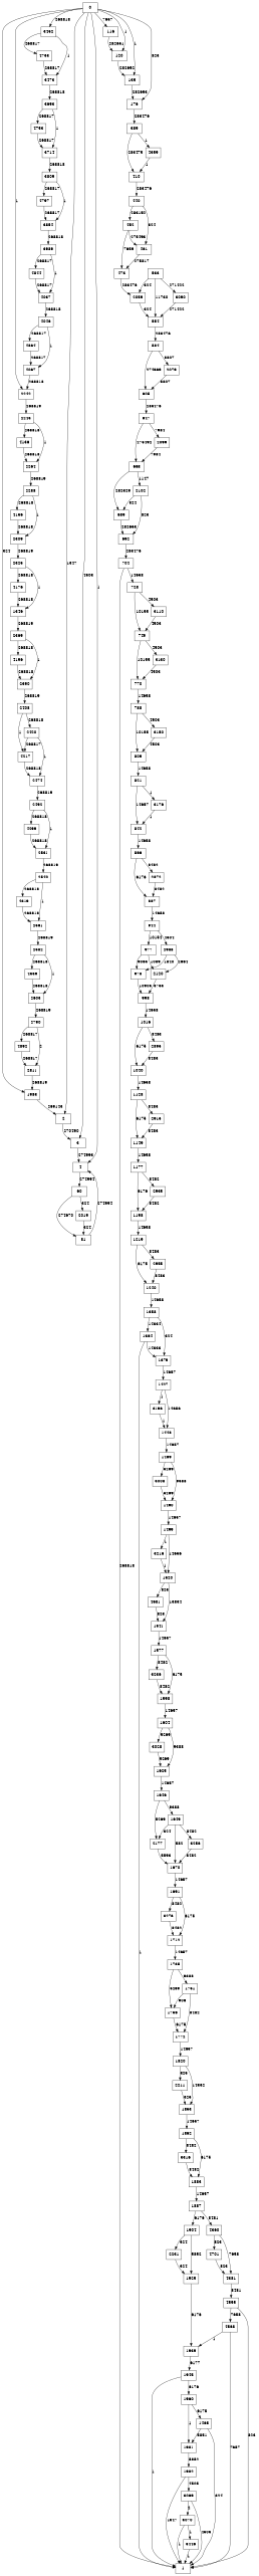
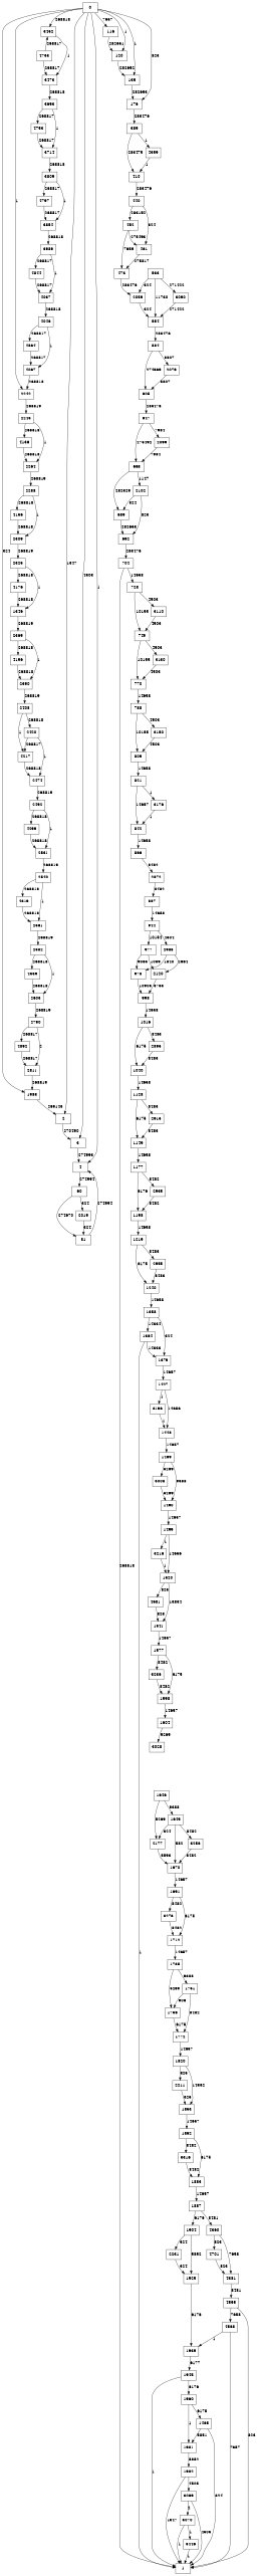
  digraph {
    rankdir=TB
    node [shape=rectangle]
    2
    3
    4
    60
    81
    2019
    116
    120
    135
    176
    389
    410
    4359
    440
    452
    461
    473
    2059
    533
    554
    3090
    584
    605
    2079
    647
    668
    2099
    689
    2102
    692
    704
    1
    728
    749
    3110
    770
    3130
    788
    809
    3150
    821
    842
    3176
    866
    887
    2872
    944
    977
    2988
    978
    2120
    998
    1016
    1040
    2895
    1128
    1149
    2915
    1177
    1198
    2935
    1219
    1240
    2955
    1358
    1364
    1379
    1427
    1448
    3196
    1469
    1490
    3008
    1499
    1520
    3216
    1541
    4681
    1577
    1598
    3236
    1604
-   1625
    3028
    1646
    1649
    2177
    1670
    3256
    1691
    1712
    3276
    1735
    1751
    1756
    1772
    1820
    1853
    2211
    1862
    1883
    3316
    1887
    4360
    1904
    4381
    4701
    1925
    2231
    4555
    1939
    1945
    1960
    n114 [label=1465]
    1981
    1982
    3069
    3070
    3446
    1983
    2242
    2243
    2264
    4136
    2288
    2309
    4156
    2325
    n129 [label=1346]
    4176
    2369
    2390
    4196
    2408
    2420
    4217
    2474
    2492
    2531
    4299
    2540
    2561
    4319
    2582
    2603
    4339
    2790
    2811
    4892
    3452
    3473
    4733
    3693
    3714
    4753
    3809
    3854
    4797
    3989
    4037
    4844
    4046
    4067
    4864
    4568
    0
    2 -> 3 [label=270490]
    3 -> 4 [label=274993]
    4 -> 60 [label=274994]
    60 -> 81 [label=274670]
    60 -> 2019 [label=324]
    81 -> 4 [label=274994]
    2019 -> 81 [label=324]
    116 -> 120 [label=282651]
    120 -> 135 [label=282652]
    135 -> 176 [label=282653]
    176 -> 389 [label=283476]
    389 -> 410 [label=283475]
    389 -> 4359 [label=1]
    410 -> 440 [label=283476]
    4359 -> 410 [label=1]
    440 -> 452 [label=283152]
    440 -> 461 [label=324]
    452 -> 461 [label=275493]
    452 -> 473 [label=7659]
    461 -> 473 [label=275817]
    473 -> 2059 [label=283476]
    2059 -> 554 [label=324]
    533 -> 2059 [label=324]
    533 -> 554 [label=11730]
    533 -> 3090 [label=271422]
    554 -> 584 [label=283476]
    3090 -> 554 [label=271422]
    584 -> 605 [label=274669]
    584 -> 2079 [label=8807]
    605 -> 647 [label=283476]
    2079 -> 605 [label=8807]
    647 -> 668 [label=275492]
    647 -> 2099 [label=7984]
    668 -> 689 [label=282329]
    668 -> 2102 [label=1147]
    2099 -> 668 [label=7984]
    689 -> 692 [label=282653]
    2102 -> 689 [label=324]
    2102 -> 692 [label=823]
    692 -> 704 [label=283476]
    704 -> 1 [label=268818]
    704 -> 728 [label=14658]
    728 -> 749 [label=10155]
    728 -> 3110 [label=4503]
    749 -> 770 [label=10155]
    749 -> 3130 [label=4503]
    3110 -> 749 [label=4503]
    770 -> 788 [label=14658]
    3130 -> 770 [label=4503]
    788 -> 809 [label=10155]
    788 -> 3150 [label=4503]
    809 -> 821 [label=14658]
    3150 -> 809 [label=4503]
    821 -> 842 [label=14657]
    821 -> 3176 [label=1]
    842 -> 866 [label=14658]
    3176 -> 842 [label=1]
-   866 -> 887 [label=6176]
    866 -> 2872 [label=8482]
    887 -> 944 [label=14658]
    2872 -> 887 [label=8482]
    944 -> 977 [label=10154]
    944 -> 2988 [label=4504]
    977 -> 978 [label=9065]
    977 -> 2120 [label=1089]
    2988 -> 978 [label=1840]
    2988 -> 2120 [label=2664]
    978 -> 998 [label=10905]
    2120 -> 998 [label=3753]
    998 -> 1016 [label=14658]
    1016 -> 1040 [label=6175]
    1016 -> 2895 [label=8483]
    1040 -> 1128 [label=14658]
    2895 -> 1040 [label=8483]
    1128 -> 1149 [label=6175]
    1128 -> 2915 [label=8483]
    1149 -> 1177 [label=14658]
    2915 -> 1149 [label=8483]
    1177 -> 1198 [label=6176]
    1177 -> 2935 [label=8482]
    1198 -> 1219 [label=14658]
    2935 -> 1198 [label=8482]
    1219 -> 1240 [label=6175]
    1219 -> 2955 [label=8483]
    1240 -> 1358 [label=14658]
    2955 -> 1240 [label=8483]
    1358 -> 1364 [label=14334]
    1358 -> 1379 [label=324]
    1364 -> 1 [label=1]
    1364 -> 1379 [label=14333]
    1379 -> 1427 [label=14657]
    1427 -> 1448 [label=14656]
    1427 -> 3196 [label=1]
    1448 -> 1469 [label=14657]
    3196 -> 1448 [label=1]
    1469 -> 1490 [label=9388]
    1469 -> 3008 [label=5269]
    1490 -> 1499 [label=14657]
    3008 -> 1490 [label=5269]
    1499 -> 1520 [label=14656]
    1499 -> 3216 [label=1]
    1520 -> 1541 [label=13834]
    1520 -> 4681 [label=823]
    3216 -> 1520 [label=1]
    1541 -> 1577 [label=14657]
    4681 -> 1541 [label=823]
    1577 -> 1598 [label=6175]
    1577 -> 3236 [label=8482]
    1598 -> 1604 [label=14657]
    3236 -> 1598 [label=8482]
-   1604 -> 1625 [label=9388]
    1604 -> 3028 [label=5269]
-   1625 -> 1646 [label=14657]
-   3028 -> 1625 [label=5269]
    1646 -> 1649 [label=9388]
    1646 -> 2177 [label=5269]
    1649 -> 2177 [label=324]
    1649 -> 1670 [label=582]
    1649 -> 3256 [label=8482]
    2177 -> 1670 [label=5593]
    1670 -> 1691 [label=14657]
    3256 -> 1670 [label=8482]
    1691 -> 1712 [label=6175]
    1691 -> 3276 [label=8482]
    1712 -> 1735 [label=14657]
    3276 -> 1712 [label=8482]
    1735 -> 1751 [label=9388]
    1735 -> 1756 [label=5269]
    1751 -> 1756 [label=906]
    1751 -> 1772 [label=8482]
    1756 -> 1772 [label=6175]
    1772 -> 1820 [label=14657]
    1820 -> 1853 [label=14332]
    1820 -> 2211 [label=325]
    1853 -> 1862 [label=14657]
    2211 -> 1853 [label=325]
    1862 -> 1883 [label=6175]
    1862 -> 3316 [label=8482]
    1883 -> 1887 [label=14657]
    3316 -> 1883 [label=8482]
    1887 -> 4360 [label=8481]
    1887 -> 1904 [label=6176]
    4360 -> 4381 [label=7658]
    4360 -> 4701 [label=823]
    1904 -> 1925 [label=5852]
    1904 -> 2231 [label=324]
    4381 -> 4555 [label=8481]
    4701 -> 4381 [label=823]
    1925 -> 1939 [label=6176]
    2231 -> 1925 [label=324]
    4555 -> 1 [label=823]
    4555 -> 4568 [label=7658]
    1939 -> 1945 [label=6177]
    1945 -> 1 [label=1]
    1945 -> 1960 [label=6176]
    1960 -> n114 [label=6175]
    1960 -> 1981 [label=1]
    n114 -> 1 [label=324]
    n114 -> 1981 [label=5851]
    1981 -> 1982 [label=5852]
    1982 -> 1 [label=1347]
    1982 -> 3069 [label=4505]
    3069 -> 1 [label=4503]
    3069 -> 3070 [label=2]
    3070 -> 1 [label=1]
    3070 -> 3446 [label=1]
    3446 -> 1 [label=1]
    1983 -> 2 [label=269143]
    2242 -> 2243 [label=268819]
    2243 -> 2264 [label=1]
    2243 -> 4136 [label=268818]
    2264 -> 2288 [label=268819]
    4136 -> 2264 [label=268818]
    2288 -> 2309 [label=1]
    2288 -> 4156 [label=268818]
    2309 -> 2325 [label=268819]
    4156 -> 2309 [label=268818]
    2325 -> n129 [label=1]
    2325 -> 4176 [label=268818]
    n129 -> 2369 [label=268819]
    4176 -> n129 [label=268818]
    2369 -> 2390 [label=1]
    2369 -> 4196 [label=268818]
    2390 -> 2408 [label=268819]
    4196 -> 2390 [label=268818]
    2408 -> 2420 [label=268818]
    2408 -> 4217 [label=1]
    2420 -> 4217 [label=268817]
    2420 -> 2474 [label=1]
    4217 -> 2474 [label=268818]
    2474 -> 2492 [label=268819]
    2492 -> 2531 [label=1]
    2492 -> 4299 [label=268818]
    2531 -> 2540 [label=268819]
    4299 -> 2531 [label=268818]
    2540 -> 2561 [label=1]
    2540 -> 4319 [label=268818]
    2561 -> 2582 [label=268819]
    4319 -> 2561 [label=268818]
    2582 -> 2603 [label=1]
    2582 -> 4339 [label=268818]
    2603 -> 2790 [label=268819]
    4339 -> 2603 [label=268818]
    2790 -> 2811 [label=2]
    2790 -> 4892 [label=268817]
    2811 -> 1983 [label=268819]
    4892 -> 2811 [label=268817]
    3452 -> 3473 [label=1]
-   3452 -> 4733 [label=268817]
+   4733 -> 3452 [label=268817]
    3473 -> 3693 [label=268818]
    4733 -> 3473 [label=268817]
    3693 -> 3714 [label=1]
    3693 -> 4753 [label=268817]
    3714 -> 3809 [label=268818]
    4753 -> 3714 [label=268817]
    3809 -> 3854 [label=1]
    3809 -> 4797 [label=268817]
    3854 -> 3989 [label=268818]
    4797 -> 3854 [label=268817]
    3989 -> 4037 [label=1]
    3989 -> 4844 [label=268817]
    4037 -> 4046 [label=268818]
    4844 -> 4037 [label=268817]
    4046 -> 4067 [label=1]
    4046 -> 4864 [label=268817]
    4067 -> 2242 [label=268818]
    4864 -> 4067 [label=268817]
    4568 -> 1 [label=7657]
    4568 -> 1939 [label=1]
    0 -> 2 [label=1347]
    0 -> 3 [label=4503]
    0 -> 4 [label=1]
    0 -> 116 [label=7657]
    0 -> 120 [label=1]
    0 -> 135 [label=1]
    0 -> 176 [label=823]
    0 -> 1983 [label=324]
    0 -> 2242 [label=1]
    0 -> 3452 [label=268818]
  }
